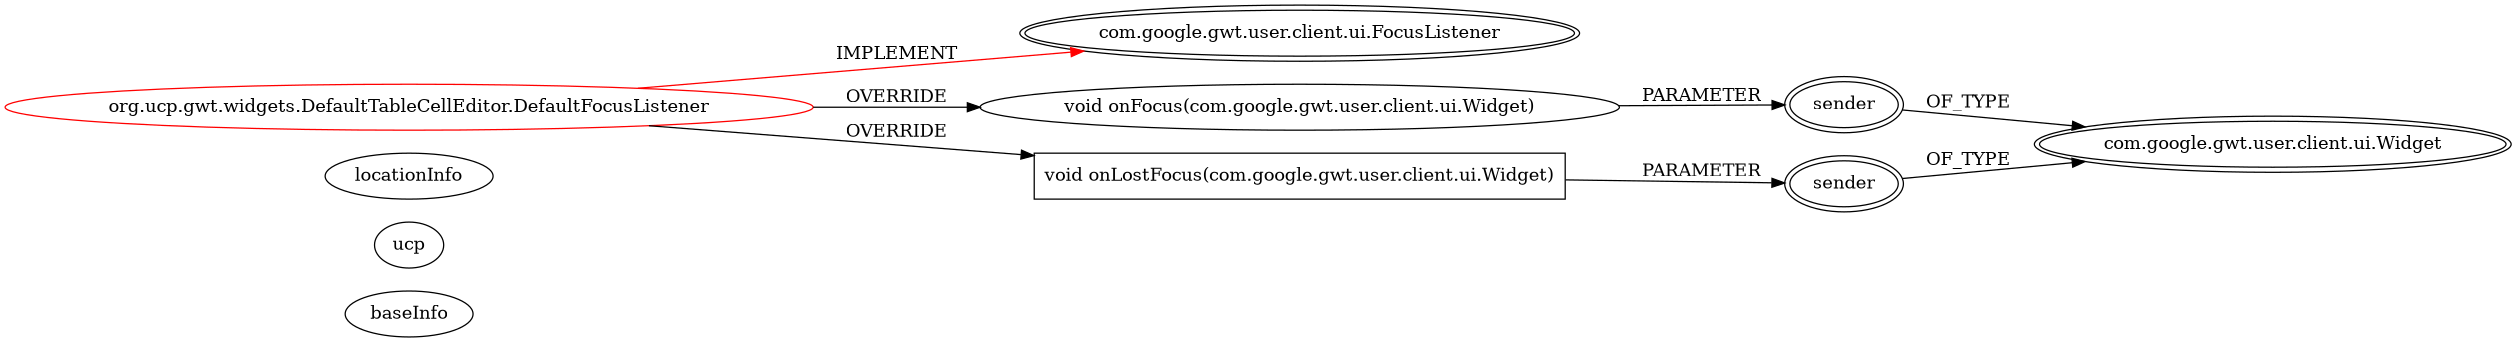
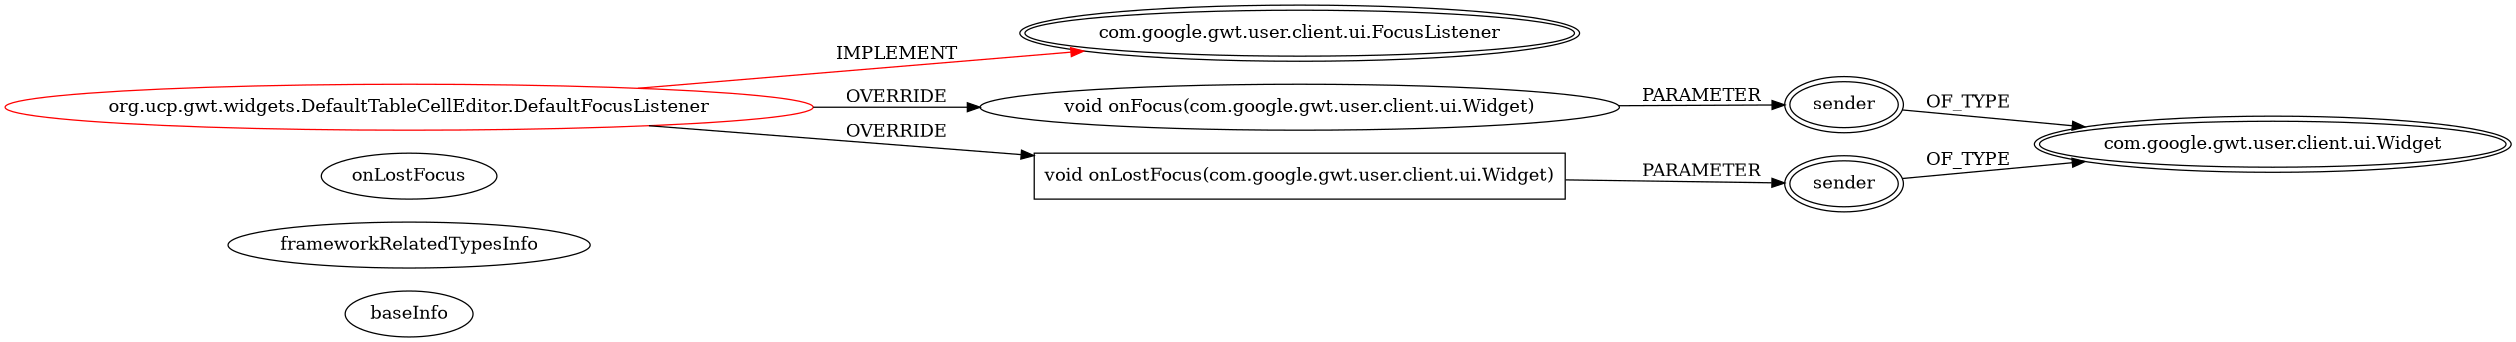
  digraph {
    rankdir=LR
    node [isFrameworkType=true]
    baseInfo [category=extension_graph graphId=2978 isAnonymous=false possibleRelation=false isFrameworkType=""]
-   frameworkRelatedTypesInfo [0="com.google.gwt.user.client.ui.FocusListener" label=ucp isFrameworkType=""]
-   locationInfo [contextSignature=DefaultFocusListener filePath="/hmiguellima-ugat/ugat-master/src/org/ucp/gwt/widgets/DefaultTableCellEditor.java" graphId=2978 projectName="hmiguellima-ugat" isFrameworkType=""]
+   frameworkRelatedTypesInfo [0="com.google.gwt.user.client.ui.FocusListener" isFrameworkType=""]
+   locationInfo [contextSignature=DefaultFocusListener filePath="/hmiguellima-ugat/ugat-master/src/org/ucp/gwt/widgets/DefaultTableCellEditor.java" graphId=2978 projectName="hmiguellima-ugat" label=onLostFocus isFrameworkType=""]
    n4 [color=red isFrameworkType=false label="org.ucp.gwt.widgets.DefaultTableCellEditor.DefaultFocusListener" vertexType=ROOT_CLIENT_CLASS_DECLARATION]
    n5 [label="com.google.gwt.user.client.ui.FocusListener" peripheries=2 vertexType=FRAMEWORK_INTERFACE_TYPE]
    n6 [isFrameworkType=false label="void onFocus(com.google.gwt.user.client.ui.Widget)" shape=ellipse vertexType=OVERRIDING_METHOD_DECLARATION]
    n7 [isFrameworkType=false label="void onLostFocus(com.google.gwt.user.client.ui.Widget)" shape=box vertexType=OVERRIDING_METHOD_DECLARATION]
    n8 [label=sender peripheries=2 vertexType=PARAMETER_DECLARATION]
    n9 [label=sender peripheries=2 vertexType=PARAMETER_DECLARATION]
    n10 [label="com.google.gwt.user.client.ui.Widget" peripheries=2 vertexType=FRAMEWORK_CLASS_TYPE]
    n4 -> n5 [color=red label=IMPLEMENT]
    n4 -> n6 [label=OVERRIDE]
    n4 -> n7 [label=OVERRIDE]
    n6 -> n8 [label=PARAMETER]
    n7 -> n9 [label=PARAMETER]
    n8 -> n10 [label=OF_TYPE]
    n9 -> n10 [label=OF_TYPE]
  }
